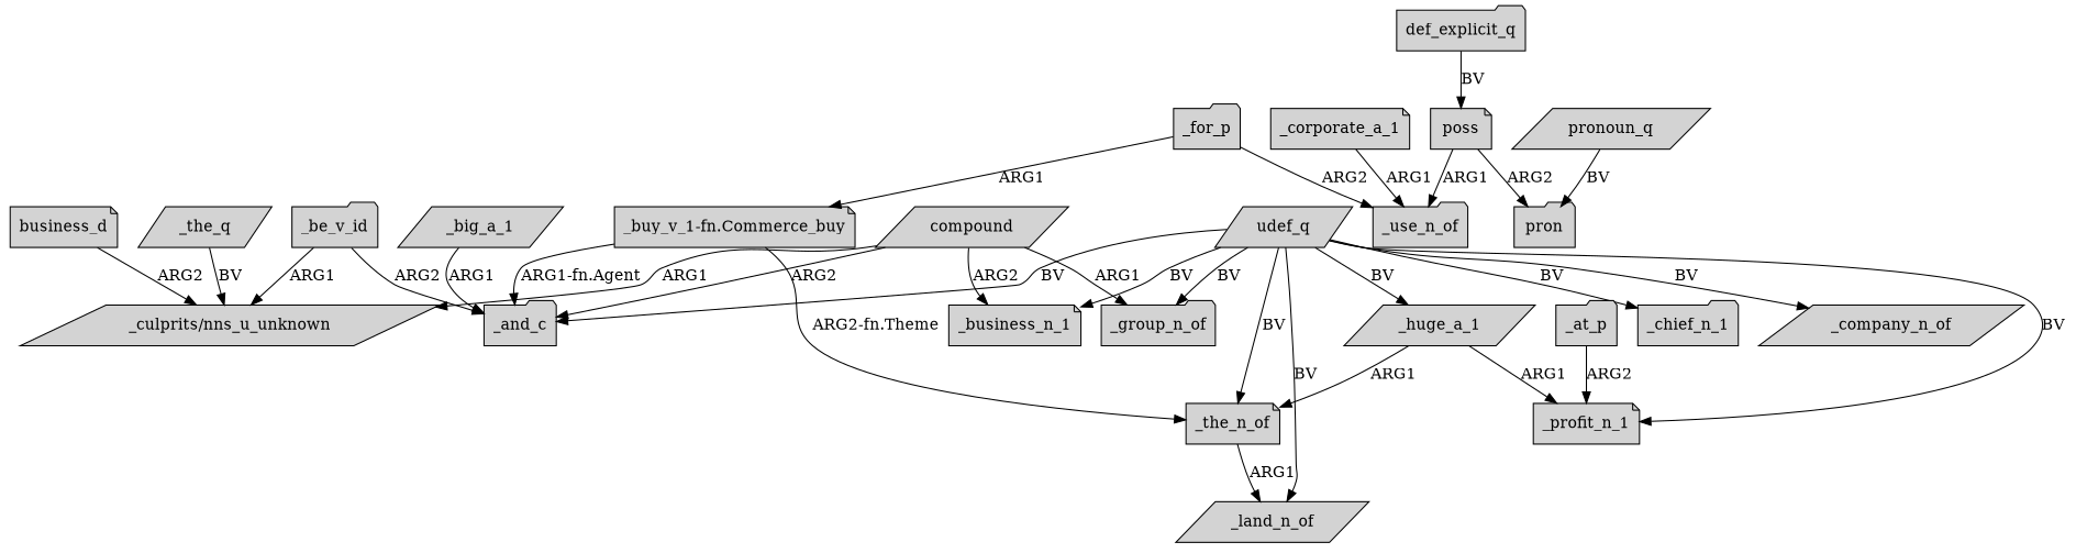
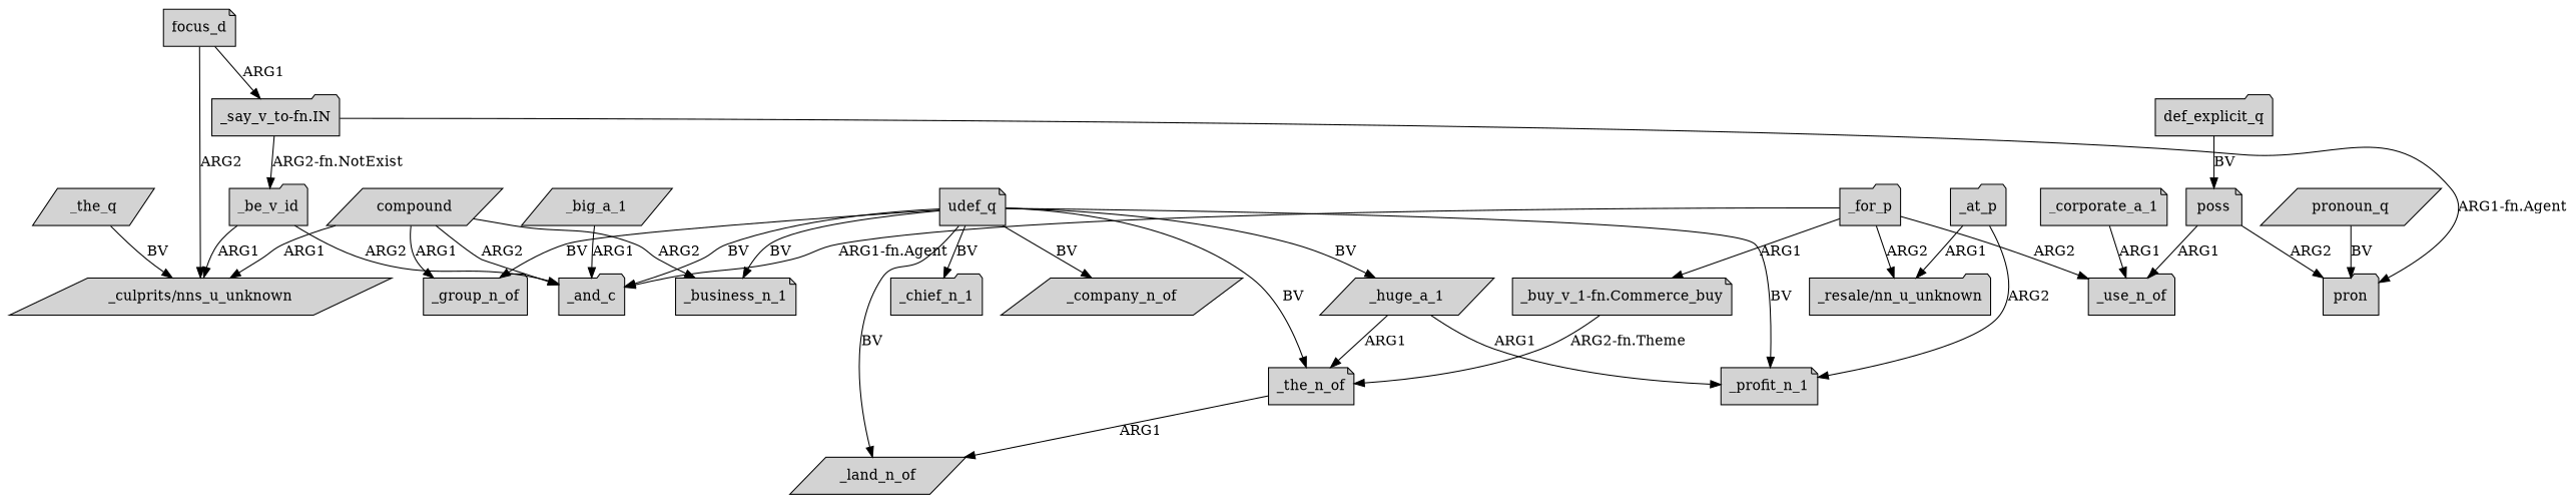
  digraph {
    node [shape=folder style=filled]
    _the_q [shape=parallelogram]
    "_culprits/nns_u_unknown" [shape=parallelogram]
    poss [shape=note]
    _use_n_of
    pron
    n6 [label=_the_n_of shape=note]
-   udef_q [shape=parallelogram]
+   udef_q [shape=note]
    _and_c
    _profit_n_1 [shape=note]
    _land_n_of [shape=parallelogram]
    _chief_n_1
    _business_n_1 [shape=note]
    _company_n_of [shape=parallelogram]
    _group_n_of
    _huge_a_1 [shape=parallelogram]
+   "_resale/nn_u_unknown"
    _corporate_a_1 [shape=note]
    "_buy_v_1-fn.Commerce_buy" [shape=note]
    _at_p
+   "_say_v_to-fn.IN"
    _be_v_id
    _big_a_1 [shape=parallelogram]
    compound [shape=parallelogram]
    pronoun_q [shape=parallelogram]
    def_explicit_q
    _for_p
-   focus_d [shape=note label=business_d]
+   focus_d [shape=note]
    _the_q -> "_culprits/nns_u_unknown" [label=BV]
    poss -> _use_n_of [label=ARG1]
    poss -> pron [label=ARG2]
    n6 -> _land_n_of [label=ARG1]
    udef_q -> n6 [label=BV]
    udef_q -> _and_c [label=BV]
    udef_q -> _profit_n_1 [label=BV]
    udef_q -> _land_n_of [label=BV]
    udef_q -> _chief_n_1 [label=BV]
    udef_q -> _business_n_1 [label=BV]
    udef_q -> _company_n_of [label=BV]
    udef_q -> _group_n_of [label=BV]
    udef_q -> _huge_a_1 [label=BV]
    _huge_a_1 -> n6 [label=ARG1]
    _huge_a_1 -> _profit_n_1 [label=ARG1]
    _corporate_a_1 -> _use_n_of [label=ARG1]
    "_buy_v_1-fn.Commerce_buy" -> n6 [label="ARG2-fn.Theme"]
-   "_buy_v_1-fn.Commerce_buy" -> _and_c [label="ARG1-fn.Agent"]
+   _for_p -> _and_c [label="ARG1-fn.Agent"]
    _at_p -> _profit_n_1 [label=ARG2]
+   _at_p -> "_resale/nn_u_unknown" [label=ARG1]
+   "_say_v_to-fn.IN" -> pron [label="ARG1-fn.Agent"]
+   "_say_v_to-fn.IN" -> _be_v_id [label="ARG2-fn.NotExist"]
    _be_v_id -> "_culprits/nns_u_unknown" [label=ARG1]
    _be_v_id -> _and_c [label=ARG2]
    _big_a_1 -> _and_c [label=ARG1]
    compound -> "_culprits/nns_u_unknown" [label=ARG1]
    compound -> _and_c [label=ARG2]
    compound -> _business_n_1 [label=ARG2]
    compound -> _group_n_of [label=ARG1]
    pronoun_q -> pron [label=BV]
    def_explicit_q -> poss [label=BV]
    _for_p -> _use_n_of [label=ARG2]
+   _for_p -> "_resale/nn_u_unknown" [label=ARG2]
    _for_p -> "_buy_v_1-fn.Commerce_buy" [label=ARG1]
    focus_d -> "_culprits/nns_u_unknown" [label=ARG2]
+   focus_d -> "_say_v_to-fn.IN" [label=ARG1]
  }
